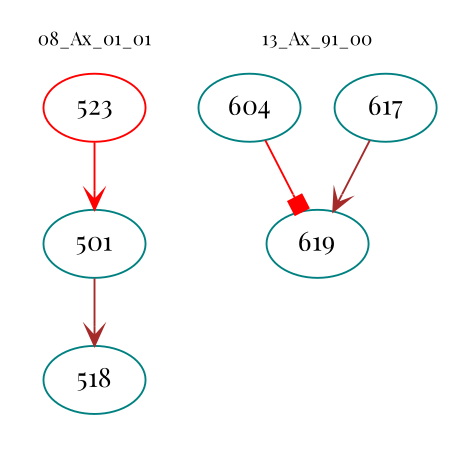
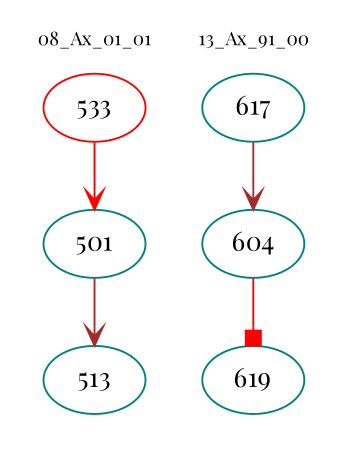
  digraph {
    fontname="Playfair Display"
    node [color=teal fontname="Playfair Display"]
    edge [arrowhead=vee color=red fontname="Playfair Display"]
-   n1 [color=red label=523]
+   n1 [color=red label=533]
    n2 [label=501]
-   n3 [label=518]
+   n3 [label=513]
    n4 [label=617]
    n5 [label=604]
    n6 [label=619]
    subgraph cluster_1 {
      color=white
      fontsize=10
      label="08_Ax_01_01"
      n1
      n2
      n3
    }
    subgraph cluster_2 {
      color=white
      fontsize=10
      label="13_Ax_91_00"
      n4
      n5
      n6
    }
    n1 -> n2
    n2 -> n3 [color=brown]
-   n4 -> n6 [color=brown]
+   n4 -> n5 [color=brown]
    n5 -> n6 [arrowhead=box]
  }
